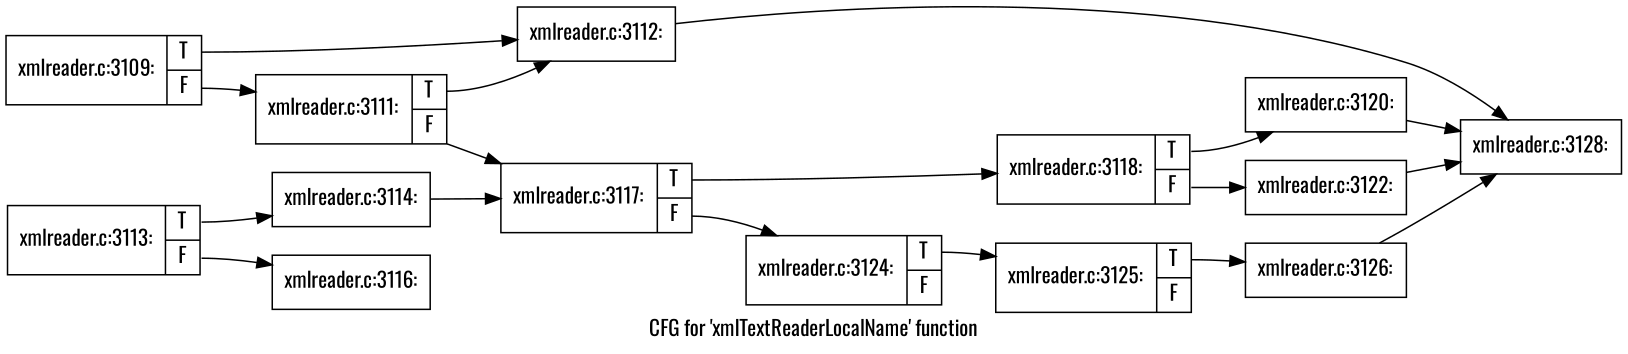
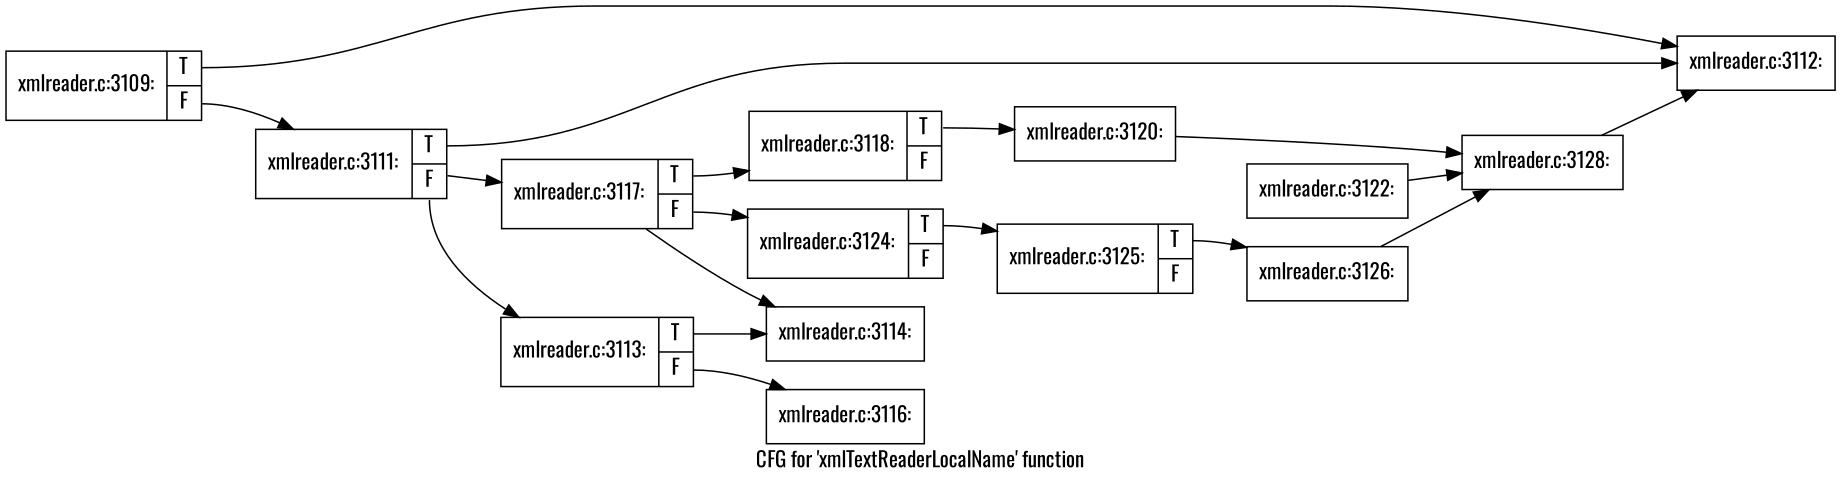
  digraph {
    fontname=Oswald
    label="CFG for 'xmlTextReaderLocalName' function"
    rankdir=LR
    node [fontname=Oswald shape=record]
    edge [fontname=Oswald tailport=s0]
    n1 [label="{xmlreader.c:3109:|{<s0>T|<s1>F}}"]
    n2 [label="{xmlreader.c:3112:}"]
    n3 [label="{xmlreader.c:3111:|{<s0>T|<s1>F}}"]
    n4 [label="{xmlreader.c:3128:}"]
    n5 [label="{xmlreader.c:3113:|{<s0>T|<s1>F}}"]
    n6 [label="{xmlreader.c:3117:|{<s0>T|<s1>F}}"]
    n7 [label="{xmlreader.c:3114:}"]
    n8 [label="{xmlreader.c:3116:}"]
    n9 [label="{xmlreader.c:3118:|{<s0>T|<s1>F}}"]
    n10 [label="{xmlreader.c:3124:|{<s0>T|<s1>F}}"]
    n11 [label="{xmlreader.c:3120:}"]
    n12 [label="{xmlreader.c:3122:}"]
    n13 [label="{xmlreader.c:3125:|{<s0>T|<s1>F}}"]
    n14 [label="{xmlreader.c:3126:}"]
    n1 -> n2
    n1 -> n3 [tailport=s1]
-   n2 -> n4 [tailport=""]
+   n4 -> n2 [tailport=""]
    n3 -> n2
+   n3 -> n5 [tailport=s1]
    n3 -> n6 [tailport=""]
    n5 -> n7
    n5 -> n8 [tailport=s1]
    n6 -> n9
    n6 -> n10 [tailport=s1]
-   n7 -> n6 [tailport=""]
+   n6 -> n7 [tailport=""]
    n9 -> n11
-   n9 -> n12 [tailport=s1]
    n10 -> n13
    n11 -> n4 [tailport=""]
    n12 -> n4 [tailport=""]
    n13 -> n14
    n14 -> n4 [tailport=""]
  }
